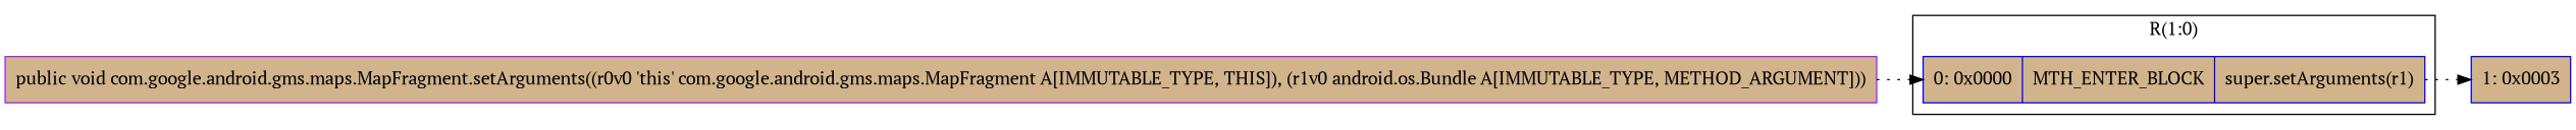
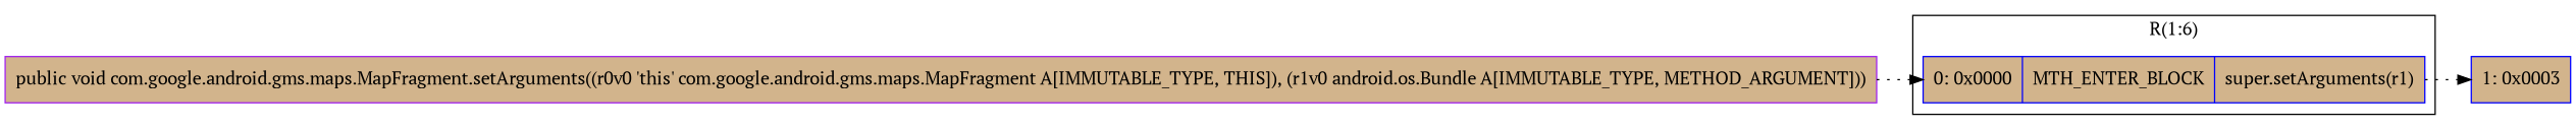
  digraph {
    rankdir=LR
    fontname="PT Serif"
    node [color=blue shape=record style=filled fillcolor=tan fontname="PT Serif"]
    edge [style=dotted fontname="PT Serif"]
    n1 [label="{0\:\ 0x0000|MTH_ENTER_BLOCK\l|super.setArguments(r1)\l}"]
    n2 [label="{1\:\ 0x0003}"]
    n3 [label="{public void com.google.android.gms.maps.MapFragment.setArguments((r0v0 'this' com.google.android.gms.maps.MapFragment A[IMMUTABLE_TYPE, THIS]), (r1v0 android.os.Bundle A[IMMUTABLE_TYPE, METHOD_ARGUMENT])) }" color=purple]
    subgraph cluster_1 {
-     label="R(1:0)"
+     label="R(1:6)"
      n1
    }
    n1 -> n2
    n3 -> n1
  }
